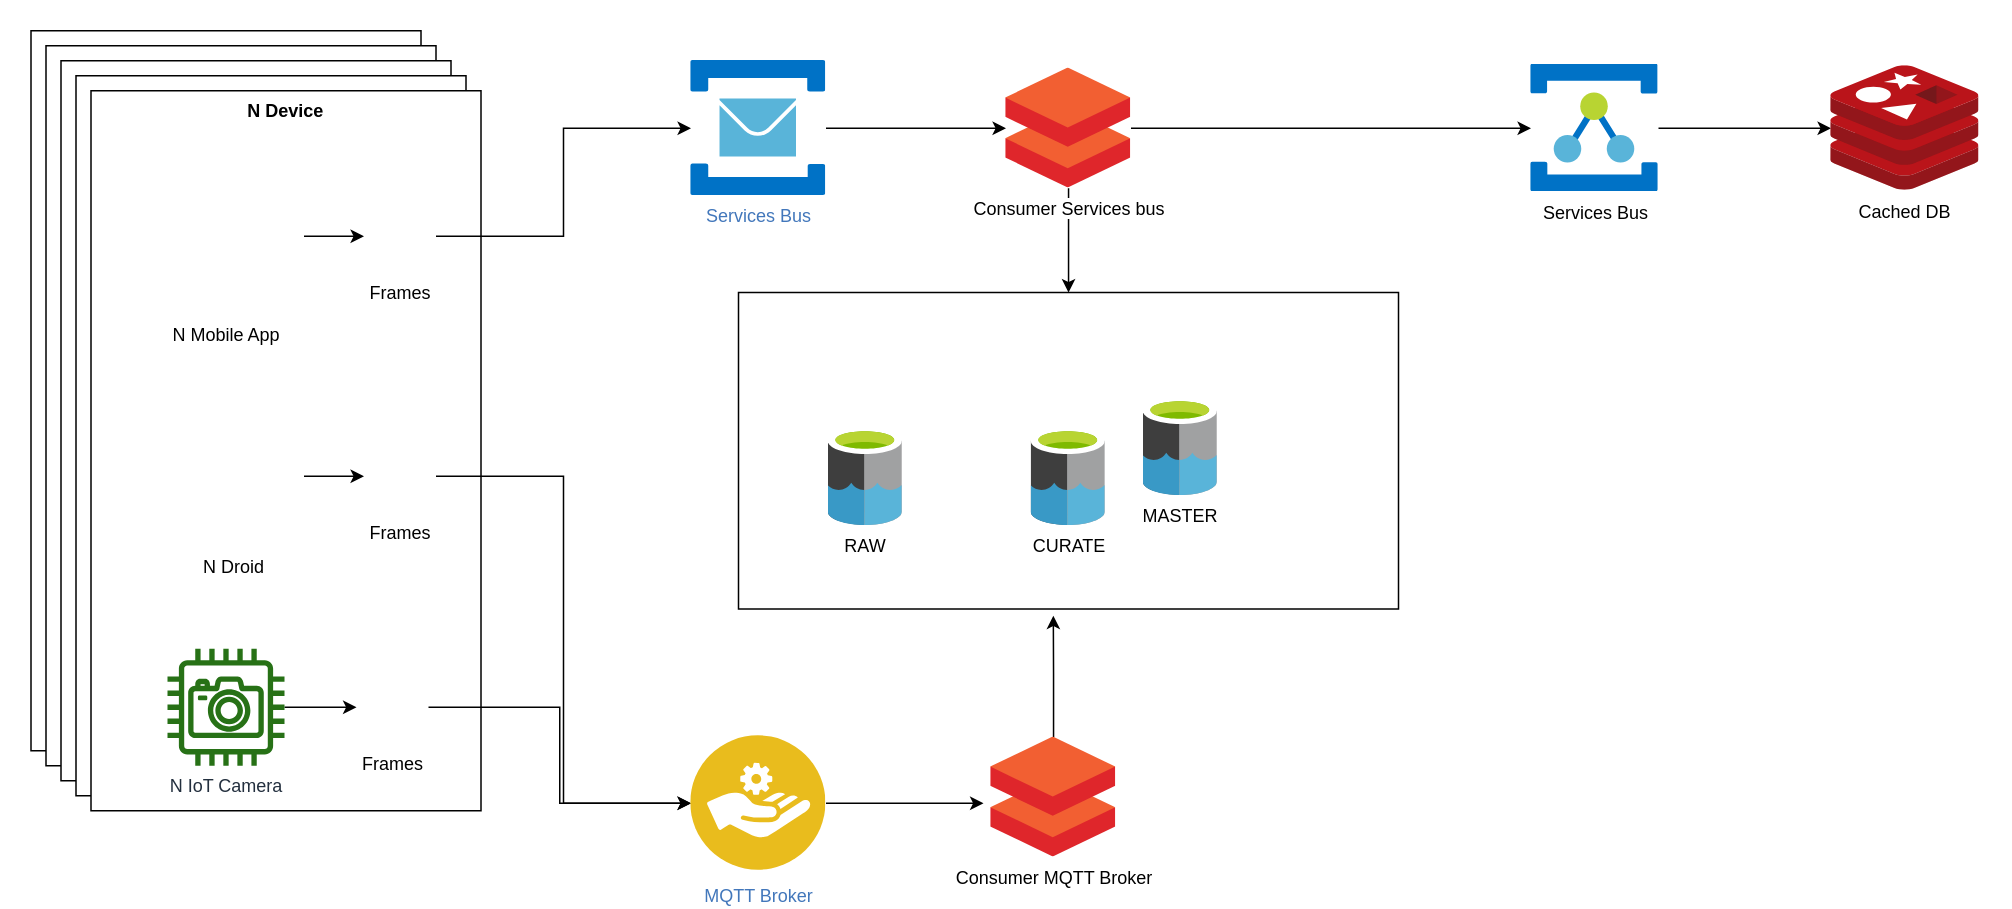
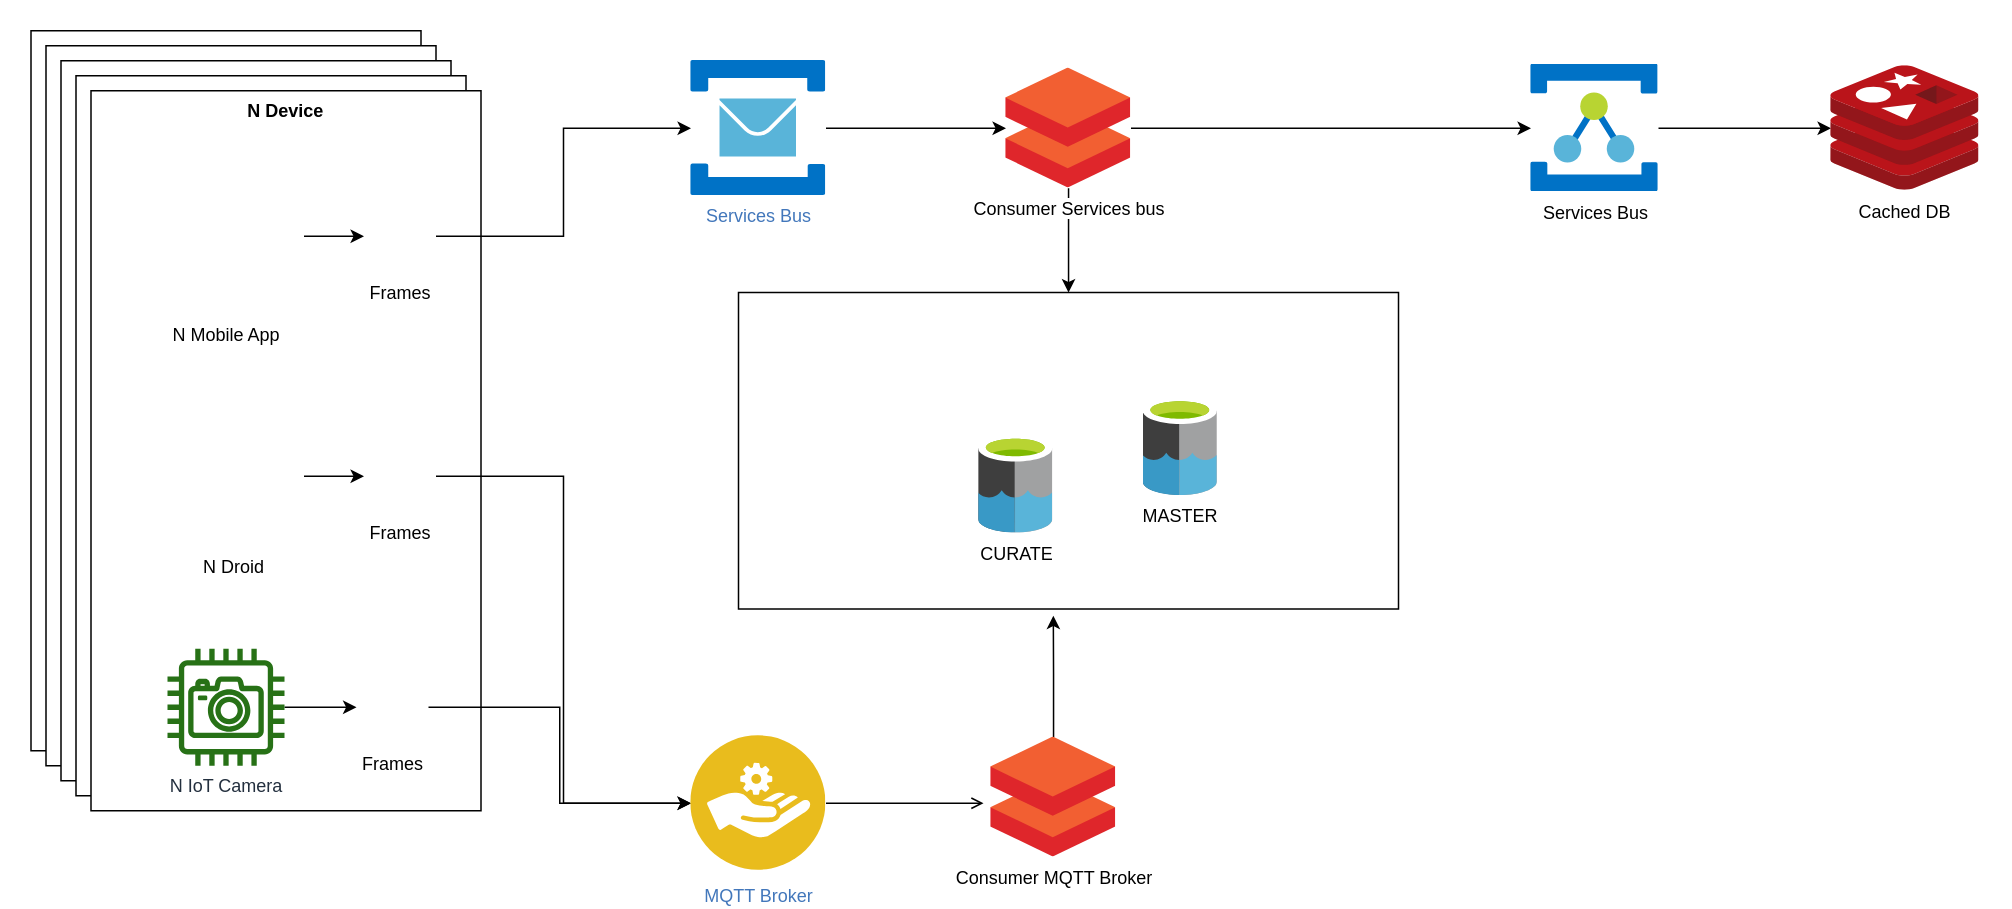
  <mxCell id="0" />
  <mxCell id="1" parent="0" />
  <mxCell id="2" value="" style="rounded=0;whiteSpace=wrap;html=1;" vertex="1" parent="1"><mxGeometry x="20" y="20" width="260" height="480" as="geometry" /></mxCell>
  <mxCell id="3" value="" style="rounded=0;whiteSpace=wrap;html=1;" vertex="1" parent="1"><mxGeometry x="30" y="30" width="260" height="480" as="geometry" /></mxCell>
  <mxCell id="4" value="" style="rounded=0;whiteSpace=wrap;html=1;" vertex="1" parent="1"><mxGeometry x="40" y="40" width="260" height="480" as="geometry" /></mxCell>
  <mxCell id="5" value="" style="rounded=0;whiteSpace=wrap;html=1;" vertex="1" parent="1"><mxGeometry x="50" y="50" width="260" height="480" as="geometry" /></mxCell>
  <mxCell id="6" value="N Device" style="rounded=0;whiteSpace=wrap;html=1;verticalAlign=top;fontStyle=1" vertex="1" parent="1"><mxGeometry x="60" y="60" width="260" height="480" as="geometry" /></mxCell>
  <mxCell id="7" style="edgeStyle=orthogonalEdgeStyle;rounded=0;orthogonalLoop=1;jettySize=auto;html=1;" edge="1" parent="1" source="8" target="14"><mxGeometry relative="1" as="geometry" /></mxCell>
  <mxCell id="8" value="N Droid" style="shape=image;html=1;verticalAlign=top;verticalLabelPosition=bottom;labelBackgroundColor=#ffffff;imageAspect=0;aspect=fixed;image=https://cdn2.iconfinder.com/data/icons/innovation-technology-1/512/tech_0011-128.png" vertex="1" parent="1"><mxGeometry x="108" y="270" width="94" height="94" as="geometry" /></mxCell>
  <mxCell id="9" style="edgeStyle=orthogonalEdgeStyle;rounded=0;orthogonalLoop=1;jettySize=auto;html=1;" edge="1" parent="1" source="10" target="16"><mxGeometry relative="1" as="geometry" /></mxCell>
  <mxCell id="10" value="N Mobile App" style="shape=image;html=1;verticalAlign=top;verticalLabelPosition=bottom;labelBackgroundColor=#ffffff;imageAspect=0;aspect=fixed;image=https://cdn2.iconfinder.com/data/icons/kitchen-appliances-computers-and-electronics/32/Appliances-06-128.png" vertex="1" parent="1"><mxGeometry x="98" y="105" width="104" height="104" as="geometry" /></mxCell>
  <mxCell id="11" style="edgeStyle=orthogonalEdgeStyle;rounded=0;orthogonalLoop=1;jettySize=auto;html=1;entryX=0;entryY=0.5;entryDx=0;entryDy=0;" edge="1" parent="1" source="12" target="18"><mxGeometry relative="1" as="geometry" /></mxCell>
  <mxCell id="12" value="N IoT Camera" style="outlineConnect=0;fontColor=#232F3E;gradientColor=none;fillColor=#277116;strokeColor=none;dashed=0;verticalLabelPosition=bottom;verticalAlign=top;align=center;html=1;fontSize=12;fontStyle=0;aspect=fixed;pointerEvents=1;shape=mxgraph.aws4.camera;" vertex="1" parent="1"><mxGeometry x="111" y="432" width="78" height="78" as="geometry" /></mxCell>
  <mxCell id="13" style="edgeStyle=orthogonalEdgeStyle;rounded=0;orthogonalLoop=1;jettySize=auto;html=1;entryX=0;entryY=0.5;entryDx=0;entryDy=0;" edge="1" parent="1" source="14" target="20"><mxGeometry relative="1" as="geometry" /></mxCell>
  <mxCell id="14" value="Frames" style="shape=image;html=1;verticalAlign=top;verticalLabelPosition=bottom;labelBackgroundColor=#ffffff;imageAspect=0;aspect=fixed;image=https://cdn4.iconfinder.com/data/icons/48x48-free-object-icons/48/Multimedia.png" vertex="1" parent="1"><mxGeometry x="242" y="293" width="48" height="48" as="geometry" /></mxCell>
  <mxCell id="15" style="edgeStyle=orthogonalEdgeStyle;rounded=0;orthogonalLoop=1;jettySize=auto;html=1;entryX=0;entryY=0.5;entryDx=0;entryDy=0;" edge="1" parent="1" source="16" target="22"><mxGeometry relative="1" as="geometry" /></mxCell>
  <mxCell id="16" value="Frames" style="shape=image;html=1;verticalAlign=top;verticalLabelPosition=bottom;labelBackgroundColor=#ffffff;imageAspect=0;aspect=fixed;image=https://cdn4.iconfinder.com/data/icons/48x48-free-object-icons/48/Multimedia.png" vertex="1" parent="1"><mxGeometry x="242" y="133" width="48" height="48" as="geometry" /></mxCell>
  <mxCell id="17" style="edgeStyle=orthogonalEdgeStyle;rounded=0;orthogonalLoop=1;jettySize=auto;html=1;entryX=0;entryY=0.5;entryDx=0;entryDy=0;" edge="1" parent="1" source="18" target="20"><mxGeometry relative="1" as="geometry" /></mxCell>
  <mxCell id="18" value="Frames" style="shape=image;html=1;verticalAlign=top;verticalLabelPosition=bottom;labelBackgroundColor=#ffffff;imageAspect=0;aspect=fixed;image=https://cdn4.iconfinder.com/data/icons/48x48-free-object-icons/48/Multimedia.png" vertex="1" parent="1"><mxGeometry x="237" y="447" width="48" height="48" as="geometry" /></mxCell>
- <mxCell id="19" style="edgeStyle=orthogonalEdgeStyle;rounded=0;orthogonalLoop=1;jettySize=auto;html=1;entryX=-0.06;entryY=0.55;entryDx=0;entryDy=0;entryPerimeter=0;" edge="1" parent="1" source="20" target="27"><mxGeometry relative="1" as="geometry" /></mxCell>
+ <mxCell id="19" style="edgeStyle=orthogonalEdgeStyle;rounded=0;orthogonalLoop=1;jettySize=auto;html=1;entryX=-0.06;entryY=0.55;entryDx=0;entryDy=0;entryPerimeter=0;endArrow=open;" edge="1" parent="1" source="20" target="27"><mxGeometry relative="1" as="geometry" /></mxCell>
  <mxCell id="20" value="MQTT Broker" style="aspect=fixed;perimeter=ellipsePerimeter;html=1;align=center;shadow=0;dashed=0;fontColor=#4277BB;labelBackgroundColor=#ffffff;fontSize=12;spacingTop=3;image;image=img/lib/ibm/applications/service_broker.svg;" vertex="1" parent="1"><mxGeometry x="460" y="490" width="90" height="90" as="geometry" /></mxCell>
  <mxCell id="21" style="edgeStyle=orthogonalEdgeStyle;rounded=0;orthogonalLoop=1;jettySize=auto;html=1;" edge="1" parent="1" source="22" target="25"><mxGeometry relative="1" as="geometry" /></mxCell>
  <mxCell id="22" value="Services Bus" style="aspect=fixed;html=1;points=[];align=center;image;fontSize=12;image=img/lib/mscae/Service_Bus.svg;shadow=0;dashed=0;fontFamily=Helvetica;fontColor=#4277BB;strokeColor=#000000;fillColor=#ffffff;" vertex="1" parent="1"><mxGeometry x="460" y="40" width="90" height="90" as="geometry" /></mxCell>
  <mxCell id="23" style="edgeStyle=orthogonalEdgeStyle;rounded=0;orthogonalLoop=1;jettySize=auto;html=1;" edge="1" parent="1" source="25" target="28"><mxGeometry relative="1" as="geometry" /></mxCell>
  <mxCell id="24" style="edgeStyle=orthogonalEdgeStyle;rounded=0;orthogonalLoop=1;jettySize=auto;html=1;" edge="1" parent="1" source="25" target="34"><mxGeometry relative="1" as="geometry" /></mxCell>
  <mxCell id="25" value="Consumer Services bus" style="aspect=fixed;html=1;points=[];align=center;image;fontSize=12;image=img/lib/mscae/Databricks.svg;" vertex="1" parent="1"><mxGeometry x="670" y="45" width="83.33" height="80" as="geometry" /></mxCell>
  <mxCell id="26" style="edgeStyle=orthogonalEdgeStyle;rounded=0;orthogonalLoop=1;jettySize=auto;html=1;entryX=0.477;entryY=1.021;entryDx=0;entryDy=0;entryPerimeter=0;" edge="1" parent="1" source="27" target="28"><mxGeometry relative="1" as="geometry" /></mxCell>
  <mxCell id="27" value="Consumer MQTT Broker" style="aspect=fixed;html=1;points=[];align=center;image;fontSize=12;image=img/lib/mscae/Databricks.svg;" vertex="1" parent="1"><mxGeometry x="660" y="491" width="83.33" height="80" as="geometry" /></mxCell>
  <mxCell id="28" value="" style="rounded=0;whiteSpace=wrap;html=1;verticalAlign=middle;labelPosition=center;verticalLabelPosition=middle;align=center;spacingLeft=4;" vertex="1" parent="1"><mxGeometry x="491.67" y="194.5" width="440" height="211" as="geometry" /></mxCell>
  <mxCell id="29" value="" style="shape=image;verticalLabelPosition=bottom;labelBackgroundColor=#ffffff;verticalAlign=top;aspect=fixed;imageAspect=0;image=https://miro.medium.com/max/612/1*vxgVZ4LubyxAW43YYH8Law.jpeg;" vertex="1" parent="1"><mxGeometry x="675.57" y="207" width="72.2" height="59.15" as="geometry" /></mxCell>
- <mxCell id="30" value="RAW" style="aspect=fixed;html=1;points=[];align=center;image;fontSize=12;image=img/lib/mscae/Data_Lake.svg;" vertex="1" parent="1"><mxGeometry x="551.67" y="285" width="49.4" height="65" as="geometry" /></mxCell>
- <mxCell id="31" value="CURATE" style="aspect=fixed;html=1;points=[];align=center;image;fontSize=12;image=img/lib/mscae/Data_Lake.svg;" vertex="1" parent="1"><mxGeometry x="686.97" y="285" width="49.4" height="65" as="geometry" /></mxCell>
+ <mxCell id="31" value="CURATE" style="aspect=fixed;html=1;points=[];align=center;image;fontSize=12;image=img/lib/mscae/Data_Lake.svg;" vertex="1" parent="1"><mxGeometry x="651.97" y="290" width="49.4" height="65" as="geometry" /></mxCell>
  <mxCell id="32" value="MASTER" style="aspect=fixed;html=1;points=[];align=center;image;fontSize=12;image=img/lib/mscae/Data_Lake.svg;" vertex="1" parent="1"><mxGeometry x="761.67" y="265" width="49.4" height="65" as="geometry" /></mxCell>
  <mxCell id="33" style="edgeStyle=orthogonalEdgeStyle;rounded=0;orthogonalLoop=1;jettySize=auto;html=1;" edge="1" parent="1" source="34" target="35"><mxGeometry relative="1" as="geometry" /></mxCell>
  <mxCell id="34" value="Services Bus" style="aspect=fixed;html=1;points=[];align=center;image;fontSize=12;image=img/lib/mscae/Service_Bus_Relay.svg;" vertex="1" parent="1"><mxGeometry x="1020" y="42.5" width="85" height="85" as="geometry" /></mxCell>
  <mxCell id="35" value="Cached DB" style="aspect=fixed;html=1;points=[];align=center;image;fontSize=12;image=img/lib/mscae/Cache_Redis_Product.svg;" vertex="1" parent="1"><mxGeometry x="1220" y="43.5" width="98.81" height="83" as="geometry" /></mxCell>
